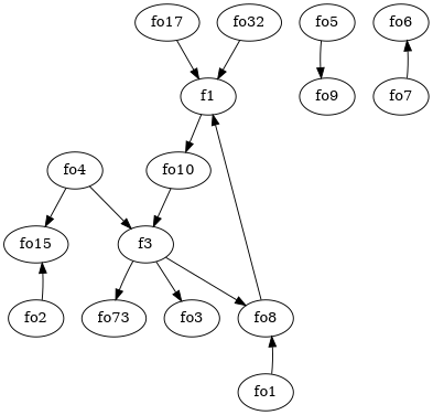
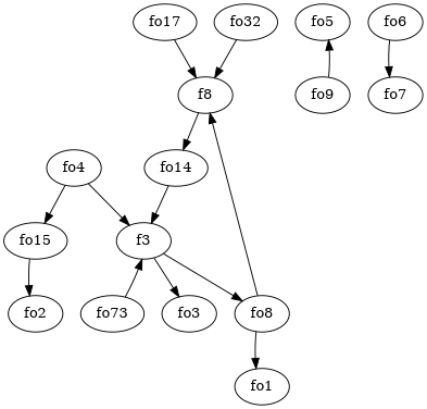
  strict digraph {
    edge [weight=2]
-   f1
-   fo14 [label=fo10]
+   f1 [label=f8]
+   fo14
    n3 [label=f3]
    fo3
    fo8
    fo1
    fo4
    fo15
    fo2
    fo5
    fo9
    fo6
    fo7
    n14 [label=fo17]
    n15 [label=fo32]
    n16 [label=fo73]
    f1 -> fo14
    fo14 -> n3
    n3 -> fo3
    n3 -> fo8
    fo8 -> f1
-   fo1 -> fo8
+   fo8 -> fo1
    fo4 -> n3
    fo4 -> fo15
-   fo2 -> fo15
-   fo5 -> fo9
-   fo7 -> fo6
+   fo15 -> fo2
+   fo9 -> fo5
+   fo6 -> fo7
    n14 -> f1
    n15 -> f1
-   n3 -> n16
+   n16 -> n3
  }
